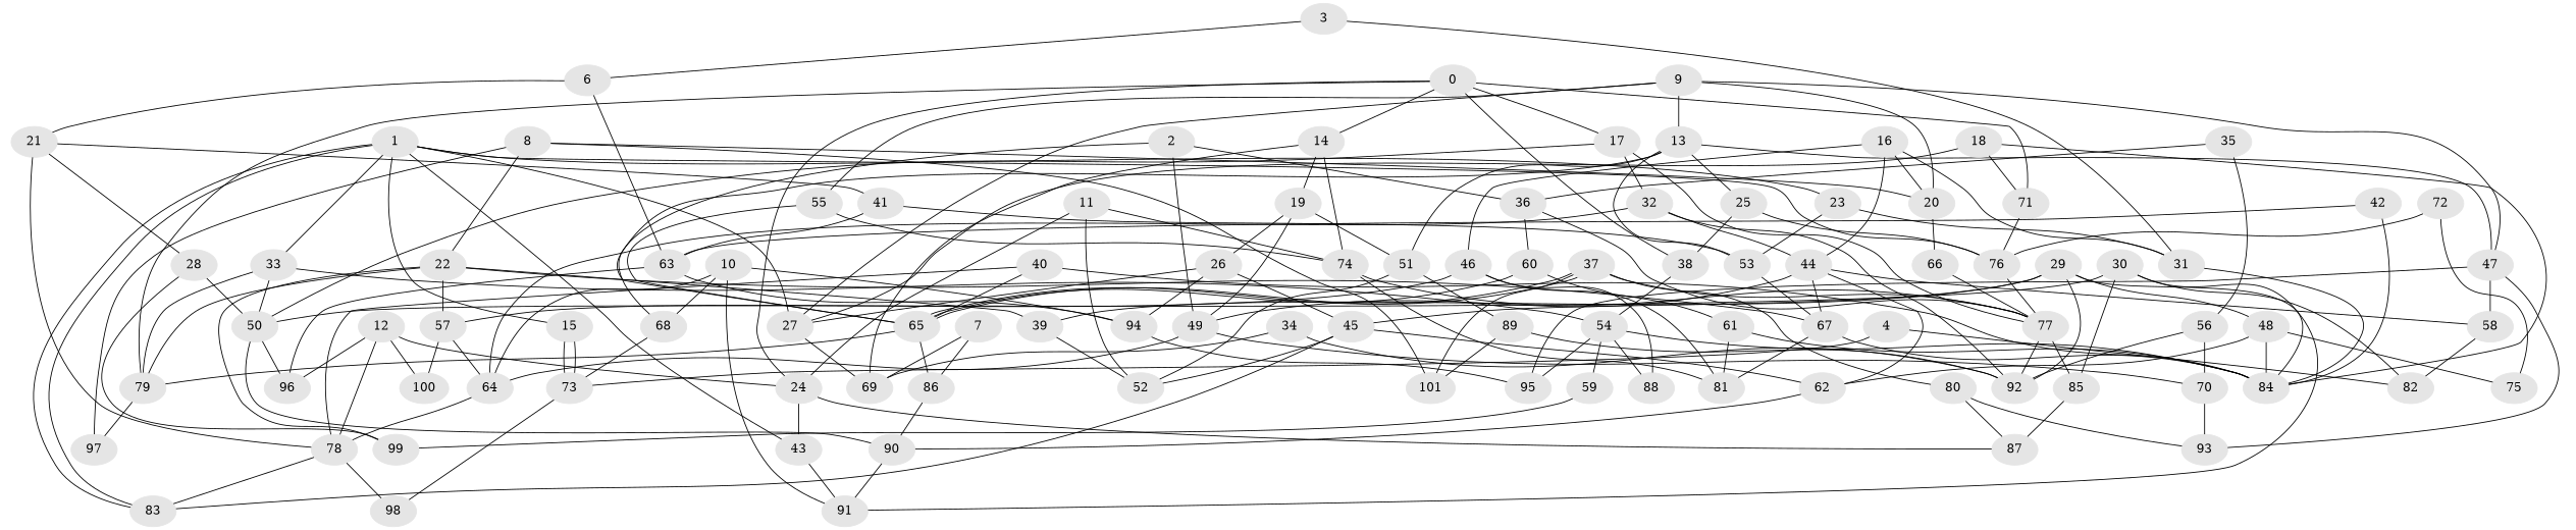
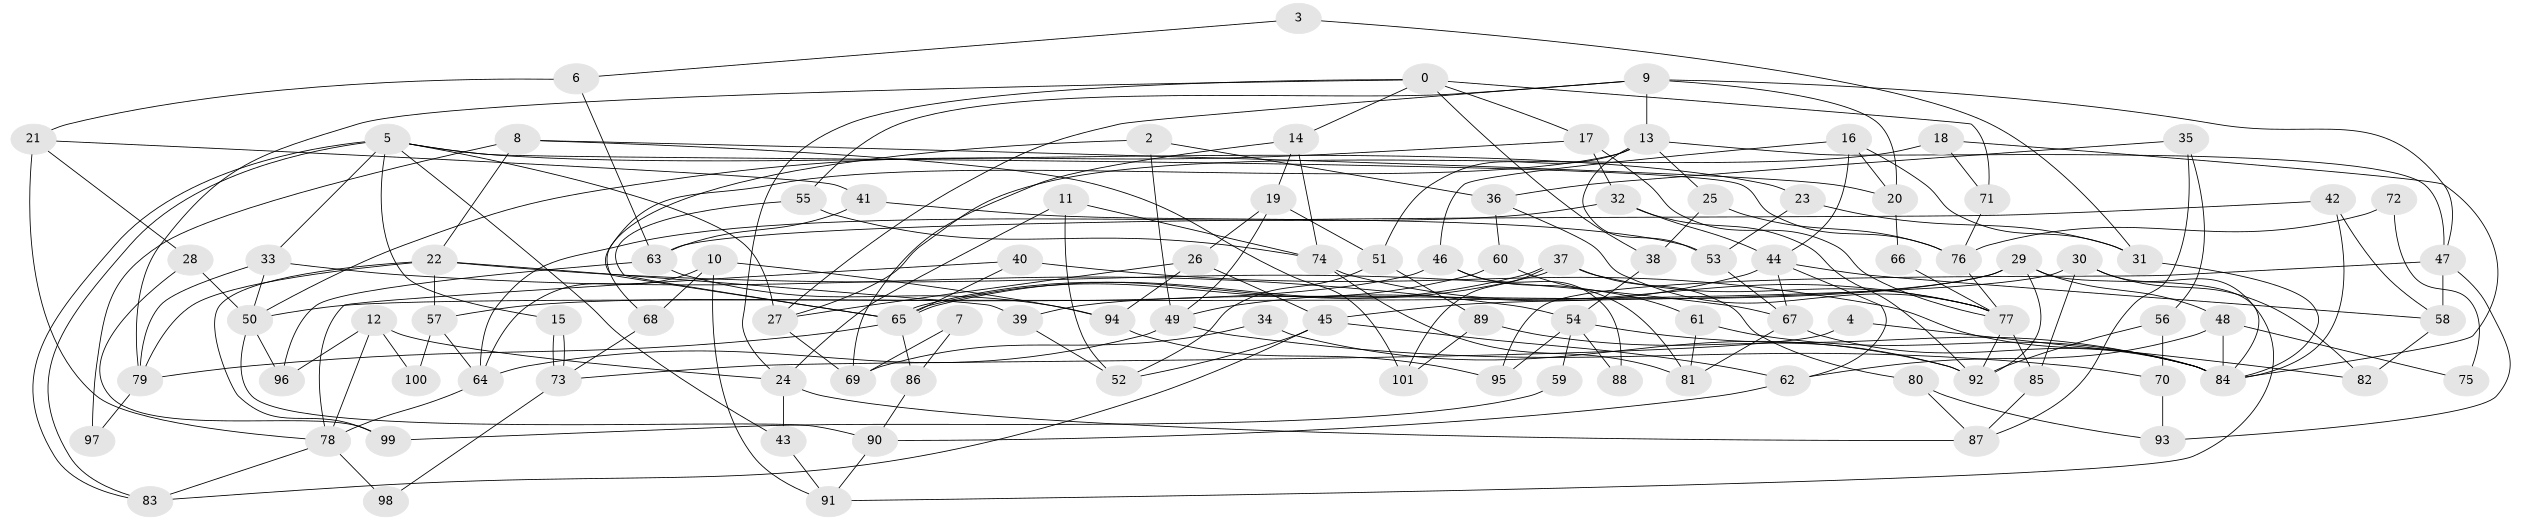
  graph {
    node [color=gray90 style=filled]
    n1 [label=0]
    14
    17
    24
    38
    71
    79
    69
    74
    19
    50
    32
    77
    43
    87
    54
    76
    97
    2
    36
    49
    65
    60
    64
    70
    86
    3
    6
    31
    21
    63
    84
    4
    73
    82
    98
-   5 [label=1]
+   5
    15
    23
    27
    83
    33
    53
    91
    96
    90
    78
    28
    41
    94
    7
    8
    20
    22
    101
    66
    39
    57
    67
    99
    9
    13
    47
    55
    68
    25
    51
    58
    93
    95
    10
    11
    52
    81
    12
    100
    89
    26
    16
    44
    46
    62
    88
    92
    85
    18
    45
    29
    48
    75
    30
    59
    34
    35
    56
    61
    37
    80
    40
    42
    72
    n1 -- 14
    n1 -- 17
    n1 -- 24
    n1 -- 38
    n1 -- 71
    n1 -- 79
    14 -- 69
    14 -- 74
    14 -- 19
    17 -- 50
    17 -- 32
    17 -- 77
    24 -- 43
    24 -- 87
    38 -- 54
    71 -- 76
    79 -- 97
    74 -- 77
    74 -- 81
    19 -- 49
    19 -- 51
    19 -- 26
    50 -- 96
    50 -- 90
    32 -- 64
    32 -- 44
    32 -- 92
    77 -- 92
    77 -- 85
    43 -- 91
    54 -- 84
    54 -- 95
    54 -- 88
    54 -- 59
    76 -- 77
    2 -- 36
    2 -- 49
    2 -- 65
    36 -- 77
    36 -- 60
    49 -- 64
    49 -- 70
    65 -- 79
    65 -- 86
    60 -- 65
    60 -- 61
    64 -- 78
    70 -- 93
    86 -- 90
    3 -- 6
    3 -- 31
    6 -- 21
    6 -- 63
    31 -- 84
    21 -- 78
    21 -- 28
    21 -- 41
    63 -- 96
    63 -- 94
    4 -- 73
    4 -- 82
    73 -- 98
    5 -- 43
    5 -- 76
    5 -- 15
    5 -- 23
    5 -- 27
    5 -- 83
    5 -- 83
    5 -- 33
    15 -- 73
    15 -- 73
    23 -- 31
    23 -- 53
    27 -- 69
    33 -- 79
    33 -- 50
    33 -- 54
    53 -- 67
    90 -- 91
    78 -- 98
    78 -- 83
    28 -- 50
    28 -- 99
    41 -- 63
    41 -- 53
    94 -- 95
    7 -- 69
    7 -- 86
    8 -- 97
    8 -- 20
    8 -- 22
    8 -- 101
    20 -- 66
    22 -- 79
    22 -- 39
    22 -- 57
    22 -- 67
    22 -- 99
    66 -- 77
    39 -- 52
    57 -- 64
    57 -- 100
    67 -- 84
    67 -- 81
    9 -- 27
    9 -- 20
    9 -- 13
    9 -- 47
    9 -- 55
    13 -- 53
    13 -- 47
    13 -- 68
    13 -- 25
    13 -- 51
    47 -- 58
    47 -- 93
    47 -- 95
    55 -- 74
    55 -- 65
    68 -- 73
    25 -- 38
    25 -- 76
    51 -- 52
    51 -- 89
    58 -- 82
    10 -- 64
    10 -- 91
    10 -- 94
    10 -- 68
    11 -- 24
    11 -- 74
    11 -- 52
    12 -- 24
    12 -- 96
    12 -- 78
    12 -- 100
    89 -- 101
    89 -- 92
    26 -- 27
    26 -- 94
    26 -- 45
    16 -- 31
    16 -- 20
    16 -- 44
    16 -- 46
    44 -- 49
    44 -- 67
    44 -- 58
    44 -- 62
    46 -- 57
    46 -- 81
    46 -- 88
    62 -- 90
    85 -- 87
    18 -- 71
    18 -- 84
    18 -- 27
    45 -- 83
    45 -- 52
    45 -- 62
    29 -- 91
    29 -- 39
    29 -- 92
    29 -- 45
    29 -- 48
    48 -- 84
    48 -- 62
    48 -- 75
    30 -- 50
    30 -- 84
    30 -- 82
    30 -- 85
    59 -- 99
    34 -- 69
    34 -- 92
+   35 -- 87
    35 -- 36
    35 -- 56
    56 -- 70
    56 -- 92
    61 -- 84
    61 -- 81
    37 -- 77
    37 -- 65
    37 -- 65
    37 -- 101
    37 -- 80
    80 -- 87
    80 -- 93
    40 -- 65
    40 -- 84
    40 -- 78
    42 -- 63
    42 -- 84
+   42 -- 58
    72 -- 76
    72 -- 75
  }
